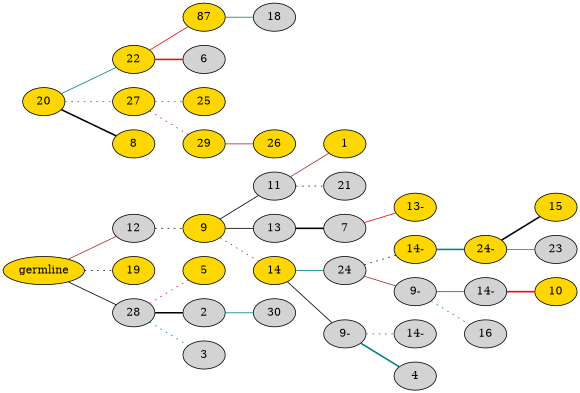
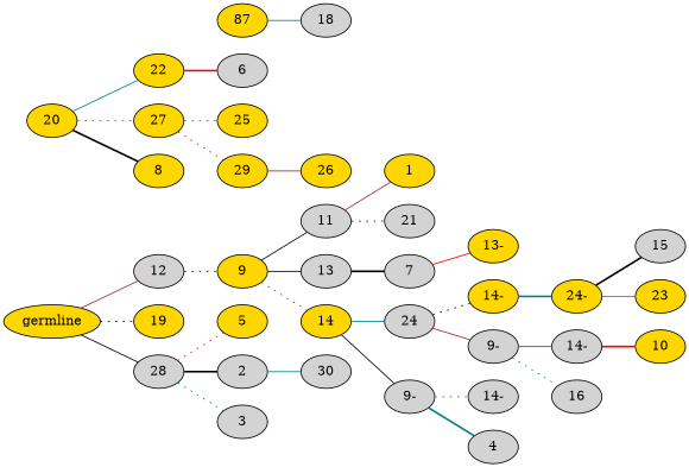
  graph {
    rankdir=LR
    node [fillcolor=gold style=filled]
    edge [color=black style=solid]
    n1 [label=germline]
    n2 [fillcolor=lightgrey label=12]
    n3 [label=19]
    n4 [fillcolor=lightgrey label=28]
    n5 [label=9]
    n6 [label=5]
    n7 [fillcolor=lightgrey label=2]
    n8 [fillcolor=lightgrey label=3]
    n9 [fillcolor=lightgrey label=11]
    n10 [fillcolor=lightgrey label=13]
    n11 [label=14]
    n12 [label=1]
    n13 [fillcolor=lightgrey label=21]
    n14 [fillcolor=lightgrey label=7]
    n15 [fillcolor=lightgrey label=24]
    n16 [fillcolor=lightgrey label="9-"]
    n17 [label="13-"]
    n18 [label="14-"]
    n19 [fillcolor=lightgrey label="9-"]
    n20 [fillcolor=lightgrey label="14-"]
    n21 [fillcolor=lightgrey label=4]
    n22 [label="24-"]
    n23 [fillcolor=lightgrey label="14-"]
    n24 [fillcolor=lightgrey label=16]
-   n25 [label=15]
-   n26 [fillcolor=lightgrey label=23]
+   n25 [fillcolor=lightgrey label=15]
+   n26 [label=23]
    n27 [label=10]
    n28 [label=20]
    n29 [label=22]
    n30 [label=27]
    n31 [label=8]
    n32 [label=87]
    n33 [fillcolor=lightgrey label=6]
    n34 [label=25]
    n35 [label=29]
    n36 [fillcolor=lightgrey label=18]
    n37 [label=26]
    n38 [fillcolor=lightgrey label=30]
    n1 -- n2 [color=brown]
    n1 -- n3 [style=dotted]
    n1 -- n4
    n2 -- n5 [style=dotted]
    n4 -- n6 [color=red style=dotted]
    n4 -- n7 [style=bold]
    n4 -- n8 [color=teal style=dotted]
    n5 -- n9
    n5 -- n10
    n5 -- n11 [color=brown style=dotted]
    n7 -- n38 [color=teal]
    n9 -- n12 [color=brown]
    n9 -- n13 [style=dotted]
    n10 -- n14 [style=bold]
    n11 -- n15 [color=teal]
    n11 -- n16
    n14 -- n17 [color=red]
    n15 -- n18 [style=dotted]
    n15 -- n19 [color=brown]
    n16 -- n20 [color=brown style=dotted]
    n16 -- n21 [color=teal style=bold]
    n18 -- n22 [color=teal style=bold]
    n19 -- n23 [color=red]
    n19 -- n24 [color=teal style=dotted]
    n22 -- n25 [style=bold]
    n22 -- n26 [color=teal]
    n23 -- n27 [color=red style=bold]
    n28 -- n29 [color=teal]
    n28 -- n30 [color=teal style=dotted]
    n28 -- n31 [style=bold]
-   n29 -- n32 [color=red]
    n29 -- n33 [color=red style=bold]
    n30 -- n34 [color=teal style=dotted]
    n30 -- n35 [color=red style=dotted]
    n32 -- n36 [color=teal]
    n35 -- n37 [color=brown]
  }
